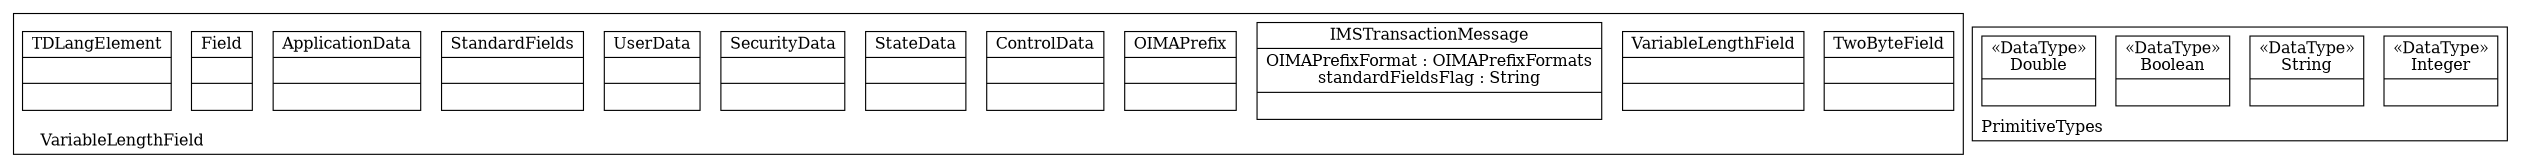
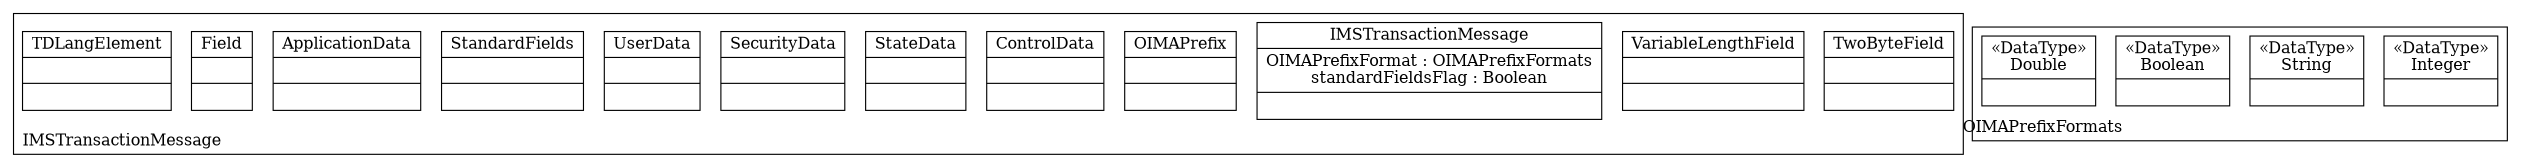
  digraph {
    compound=true
    labeljust=l
    labelloc=t
    nodeSep=0.75
    rankdir=BT
    node [shape=record]
    n1 [label="{TwoByteField| | }"]
    n2 [label="{VariableLengthField| | }"]
-   n3 [label="{IMSTransactionMessage|OIMAPrefixFormat : OIMAPrefixFormats\nstandardFieldsFlag : String| }"]
+   n3 [label="{IMSTransactionMessage|OIMAPrefixFormat : OIMAPrefixFormats\nstandardFieldsFlag : Boolean| }"]
    n4 [label="{OIMAPrefix| | }"]
    n5 [label="{ControlData| | }"]
    n6 [label="{StateData| | }"]
    n7 [label="{SecurityData| | }"]
    n8 [label="{UserData| | }"]
    n9 [label="{StandardFields| | }"]
    n10 [label="{ApplicationData| | }"]
    n11 [label="{Field| | }"]
    n12 [label="{TDLangElement| | }"]
    n13 [label="{&#171;DataType&#187;\nInteger|}"]
    n14 [label="{&#171;DataType&#187;\nString|}"]
    n15 [label="{&#171;DataType&#187;\nBoolean|}"]
    n16 [label="{&#171;DataType&#187;\nDouble|}"]
    subgraph cluster_1 {
      color=black
-     label=VariableLengthField
+     label=IMSTransactionMessage
      n1
      n2
      n3
      n4
      n5
      n6
      n7
      n8
      n9
      n10
      n11
      n12
    }
    subgraph cluster_2 {
      color=black
-     label=PrimitiveTypes
+     label=OIMAPrefixFormats
      n13
      n14
      n15
      n16
    }
  }
